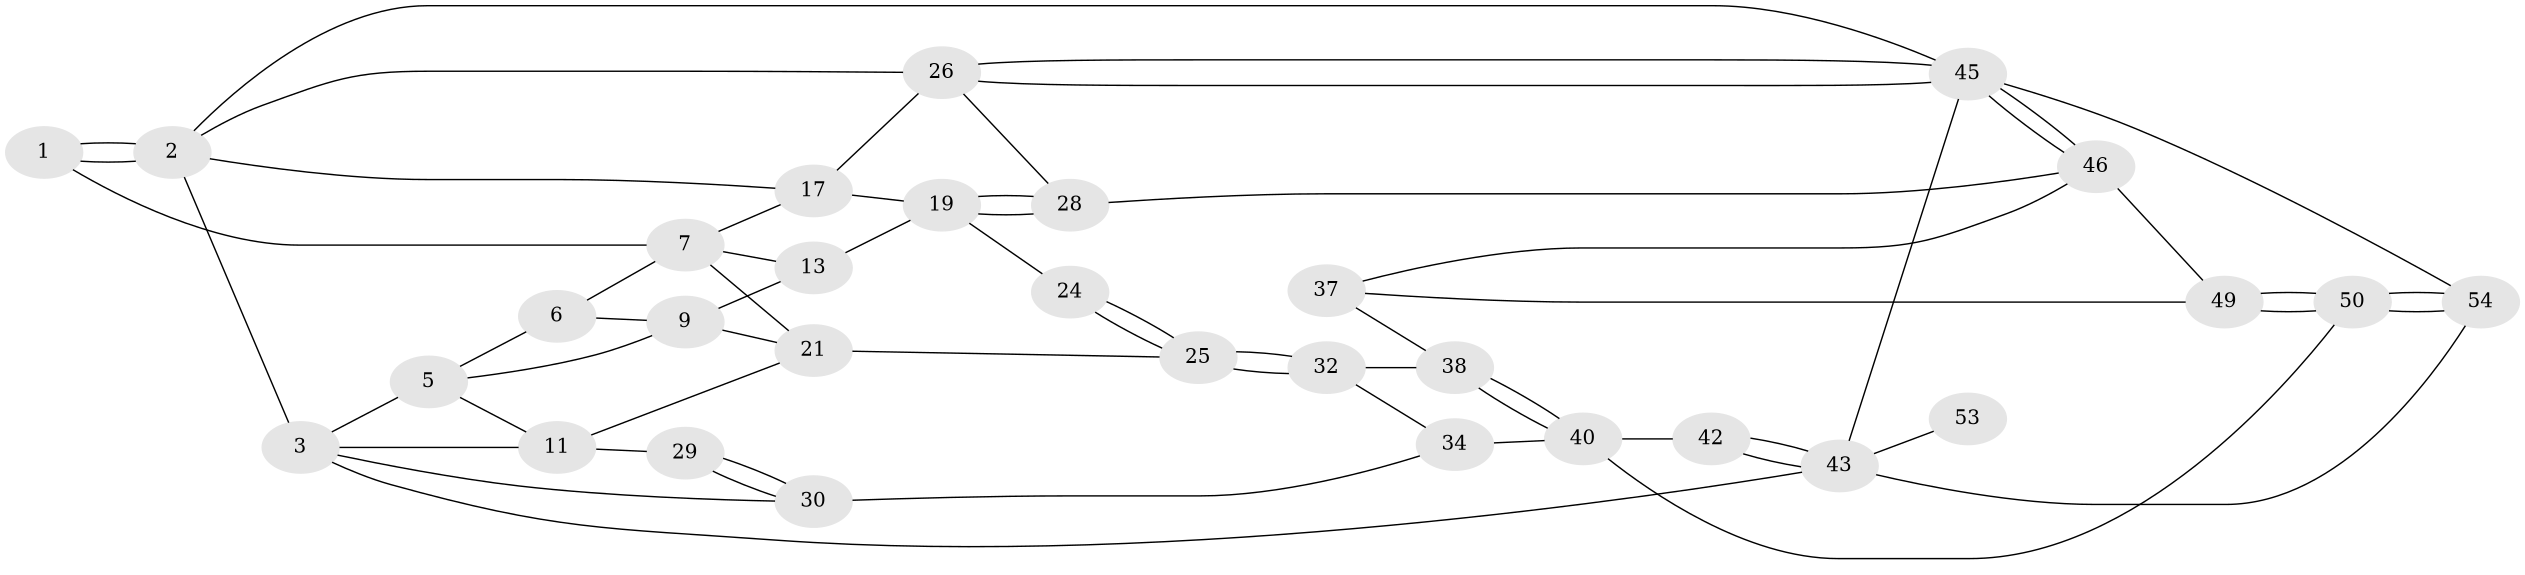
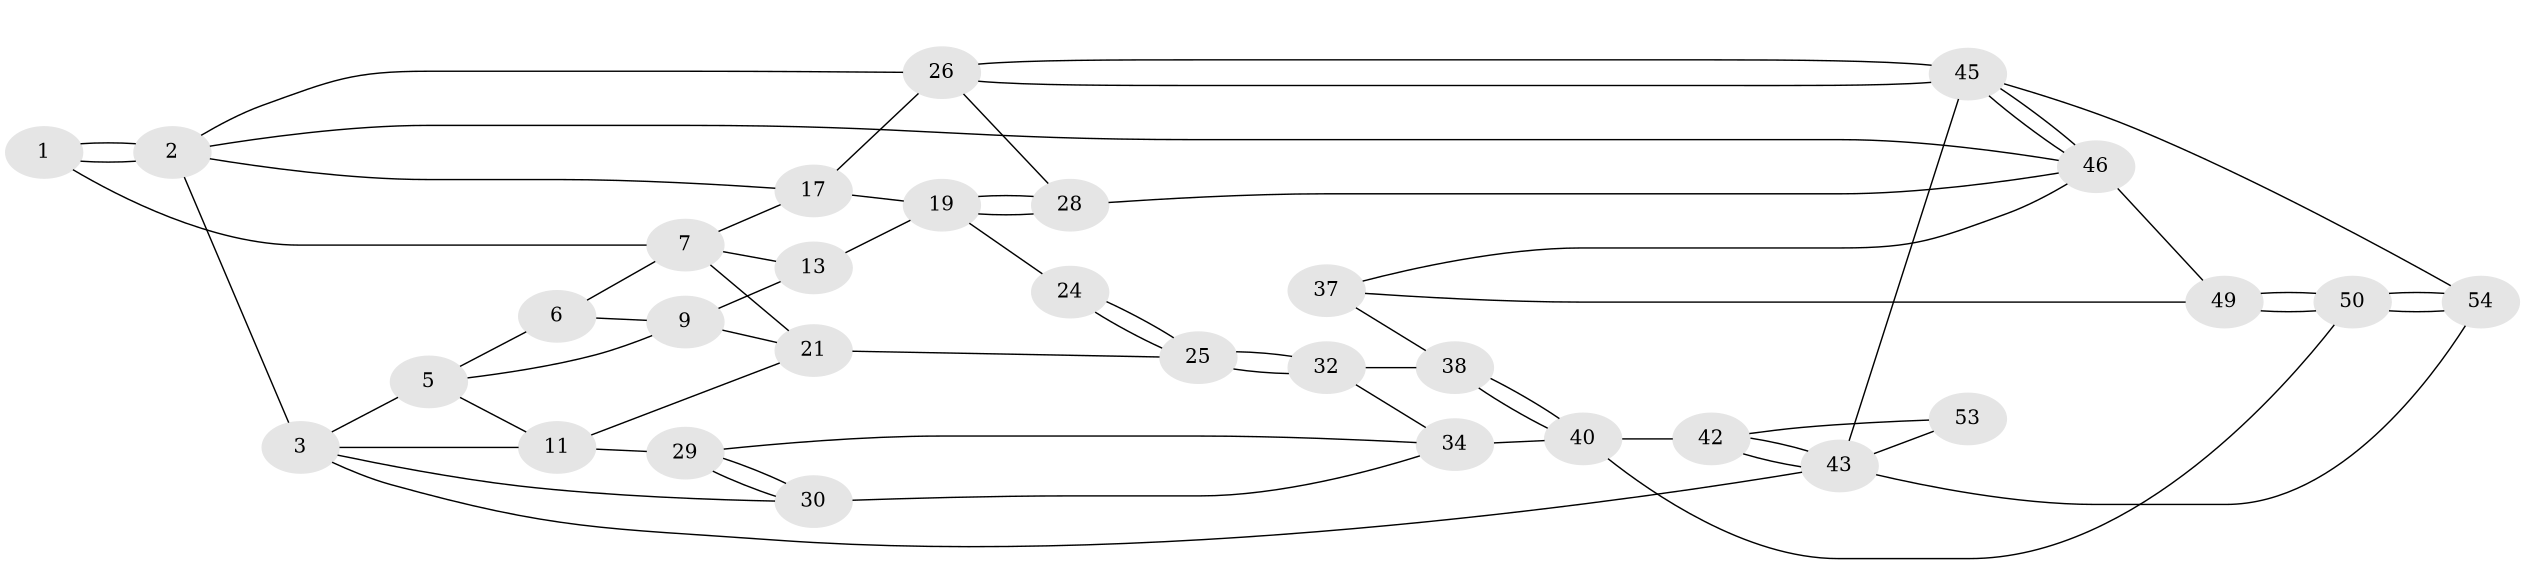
  graph {
    rankdir=LR
    node [color=gray90 style=filled]
    2 [super="+16"]
    1
    7 [super="+12"]
    3 [super="+4"]
    17 [super="+18"]
    26 [super="+27"]
    45 [super="+48"]
    13 [super="+14"]
    21 [super="+23"]
    5 [super="+10"]
    11 [super="+22"]
    30 [super="+31"]
    43 [super="+56"]
    19 [super="+20"]
    28
    46 [super="+47"]
    54 [super="+55"]
    6 [super="+8"]
    9 [super="+15"]
    29
    34 [super="+39"]
    53
    25
    24
    32 [super="+33"]
    38
    49
    40 [super="+41"]
    42 [super="+44"]
    50 [super="+51"]
    n31 [label=37 super="+37"]
    2 -- 3
    2 -- 17
    2 -- 26
-   2 -- 45
+   2 -- 46
    1 -- 2
    1 -- 2
    1 -- 7
    7 -- 17
    7 -- 13
    7 -- 21
    3 -- 5
    3 -- 11
    3 -- 30
    3 -- 43
    17 -- 26
    17 -- 19
    26 -- 45
    26 -- 45
    26 -- 28
    45 -- 46
    45 -- 46
    45 -- 54
    13 -- 19
    21 -- 25
    5 -- 11
    5 -- 6
    5 -- 9
    11 -- 21
    11 -- 29
    30 -- 34
    43 -- 45
    43 -- 54
    43 -- 53
    19 -- 28
    19 -- 28
    19 -- 24
    28 -- 46
    46 -- 49
    6 -- 7
    6 -- 9
    9 -- 13
    9 -- 21
    29 -- 30
    29 -- 30
+   29 -- 34
    34 -- 40
    25 -- 32
    25 -- 32
    24 -- 25
    24 -- 25
    32 -- 34
    32 -- 38
    38 -- 40
    38 -- 40
    49 -- 50
    49 -- 50
    40 -- 42
    40 -- 50
    42 -- 43
    42 -- 43
+   42 -- 53
    50 -- 54
    50 -- 54
    n31 -- 46
    n31 -- 38
    n31 -- 49
  }
